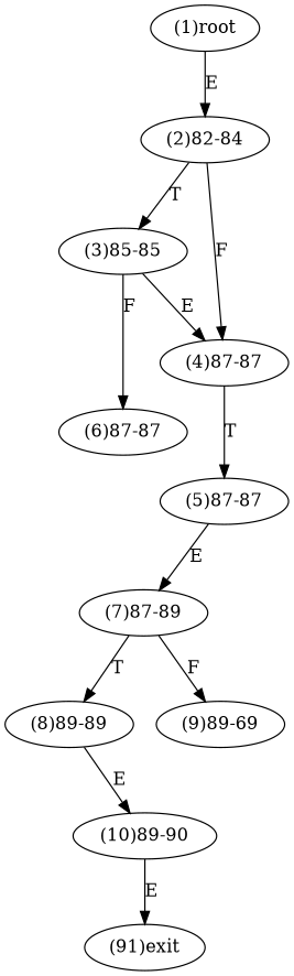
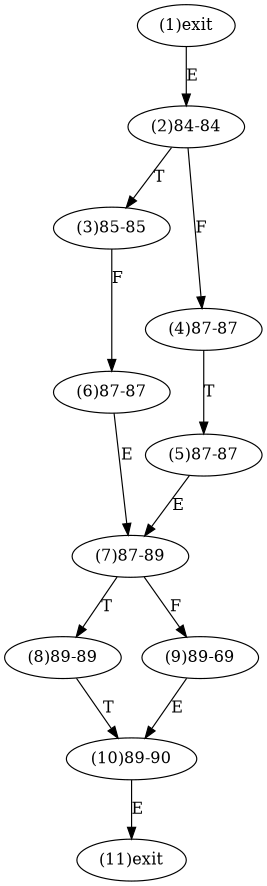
  digraph {
-   n1 [label="(1)root"]
-   n2 [label="(2)82-84"]
+   n1 [label="(1)exit"]
+   n2 [label="(2)84-84"]
    n3 [label="(3)85-85"]
    n4 [label="(4)87-87"]
    n5 [label="(6)87-87"]
    n6 [label="(5)87-87"]
    n7 [label="(7)87-89"]
    n8 [label="(8)89-89"]
    n9 [label="(9)89-69"]
    n10 [label="(10)89-90"]
-   n11 [label="(91)exit"]
+   n11 [label="(11)exit"]
    n1 -> n2 [label=E]
    n2 -> n3 [label=T]
    n2 -> n4 [label=F]
-   n3 -> n4 [label=E]
    n3 -> n5 [label=F]
    n4 -> n6 [label=T]
+   n5 -> n7 [label=E]
    n6 -> n7 [label=E]
    n7 -> n8 [label=T]
    n7 -> n9 [label=F]
-   n8 -> n10 [label=E]
+   n8 -> n10 [label=T]
+   n9 -> n10 [label=E]
    n10 -> n11 [label=E]
  }
